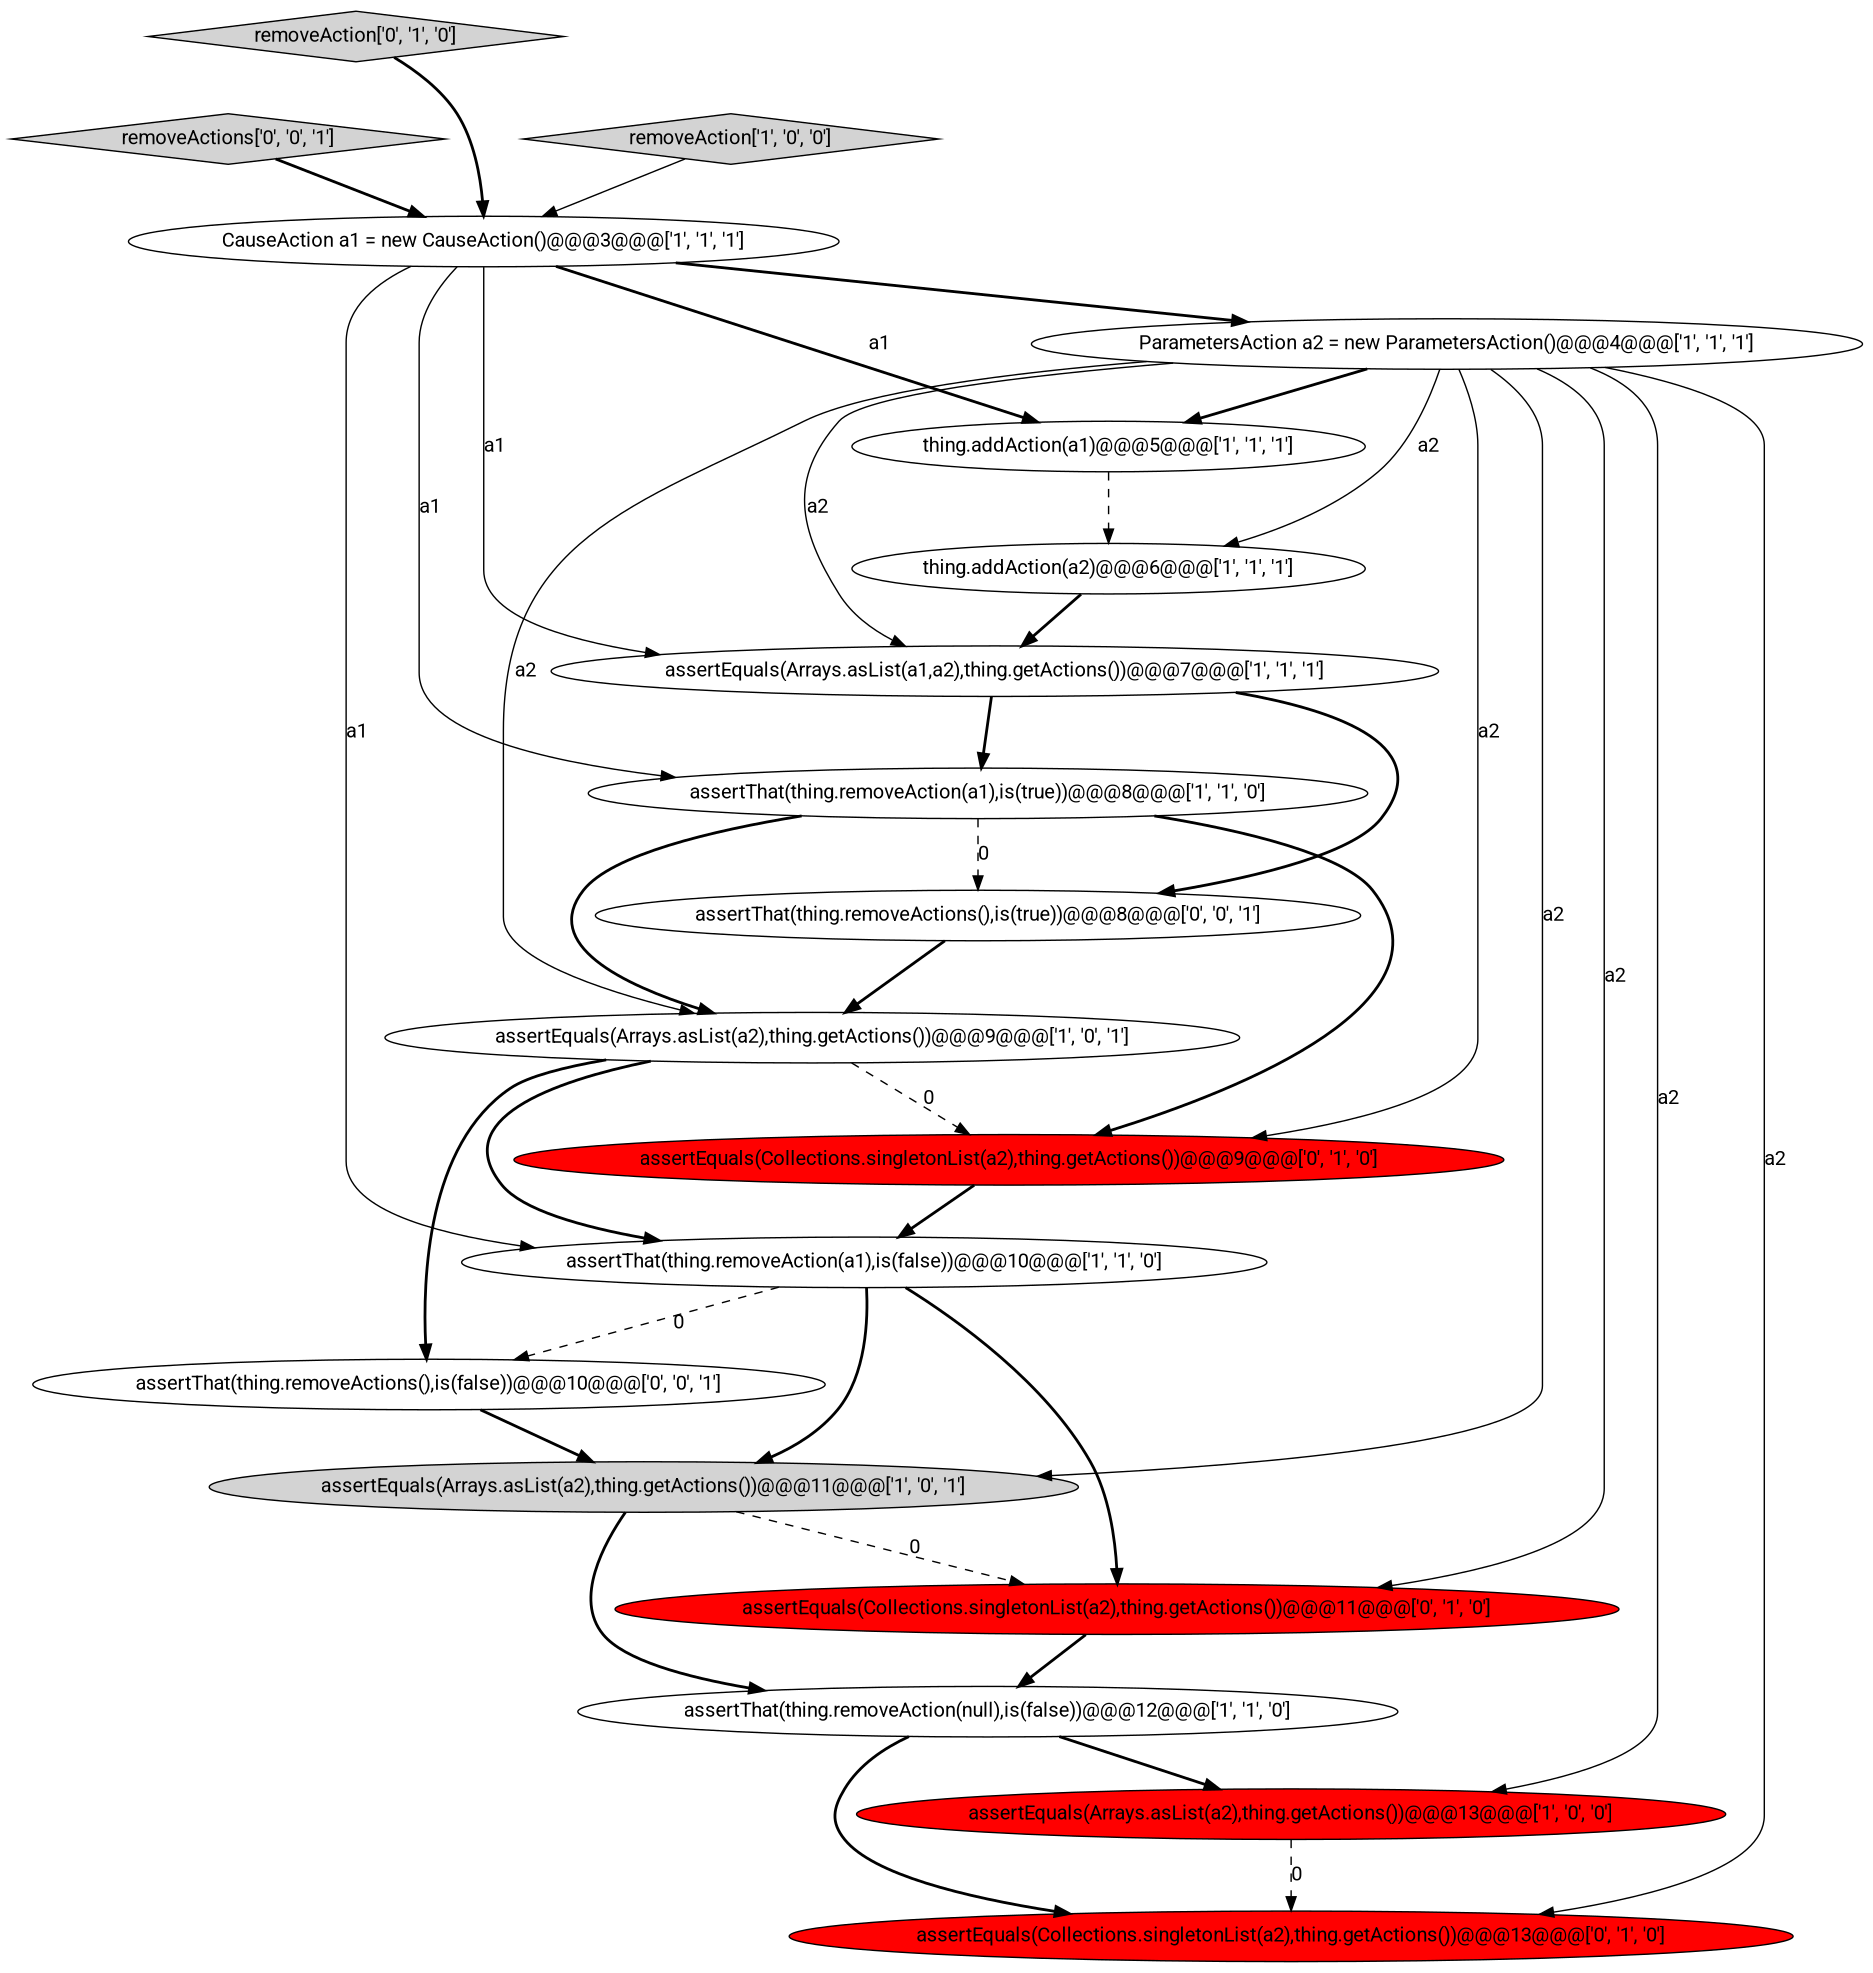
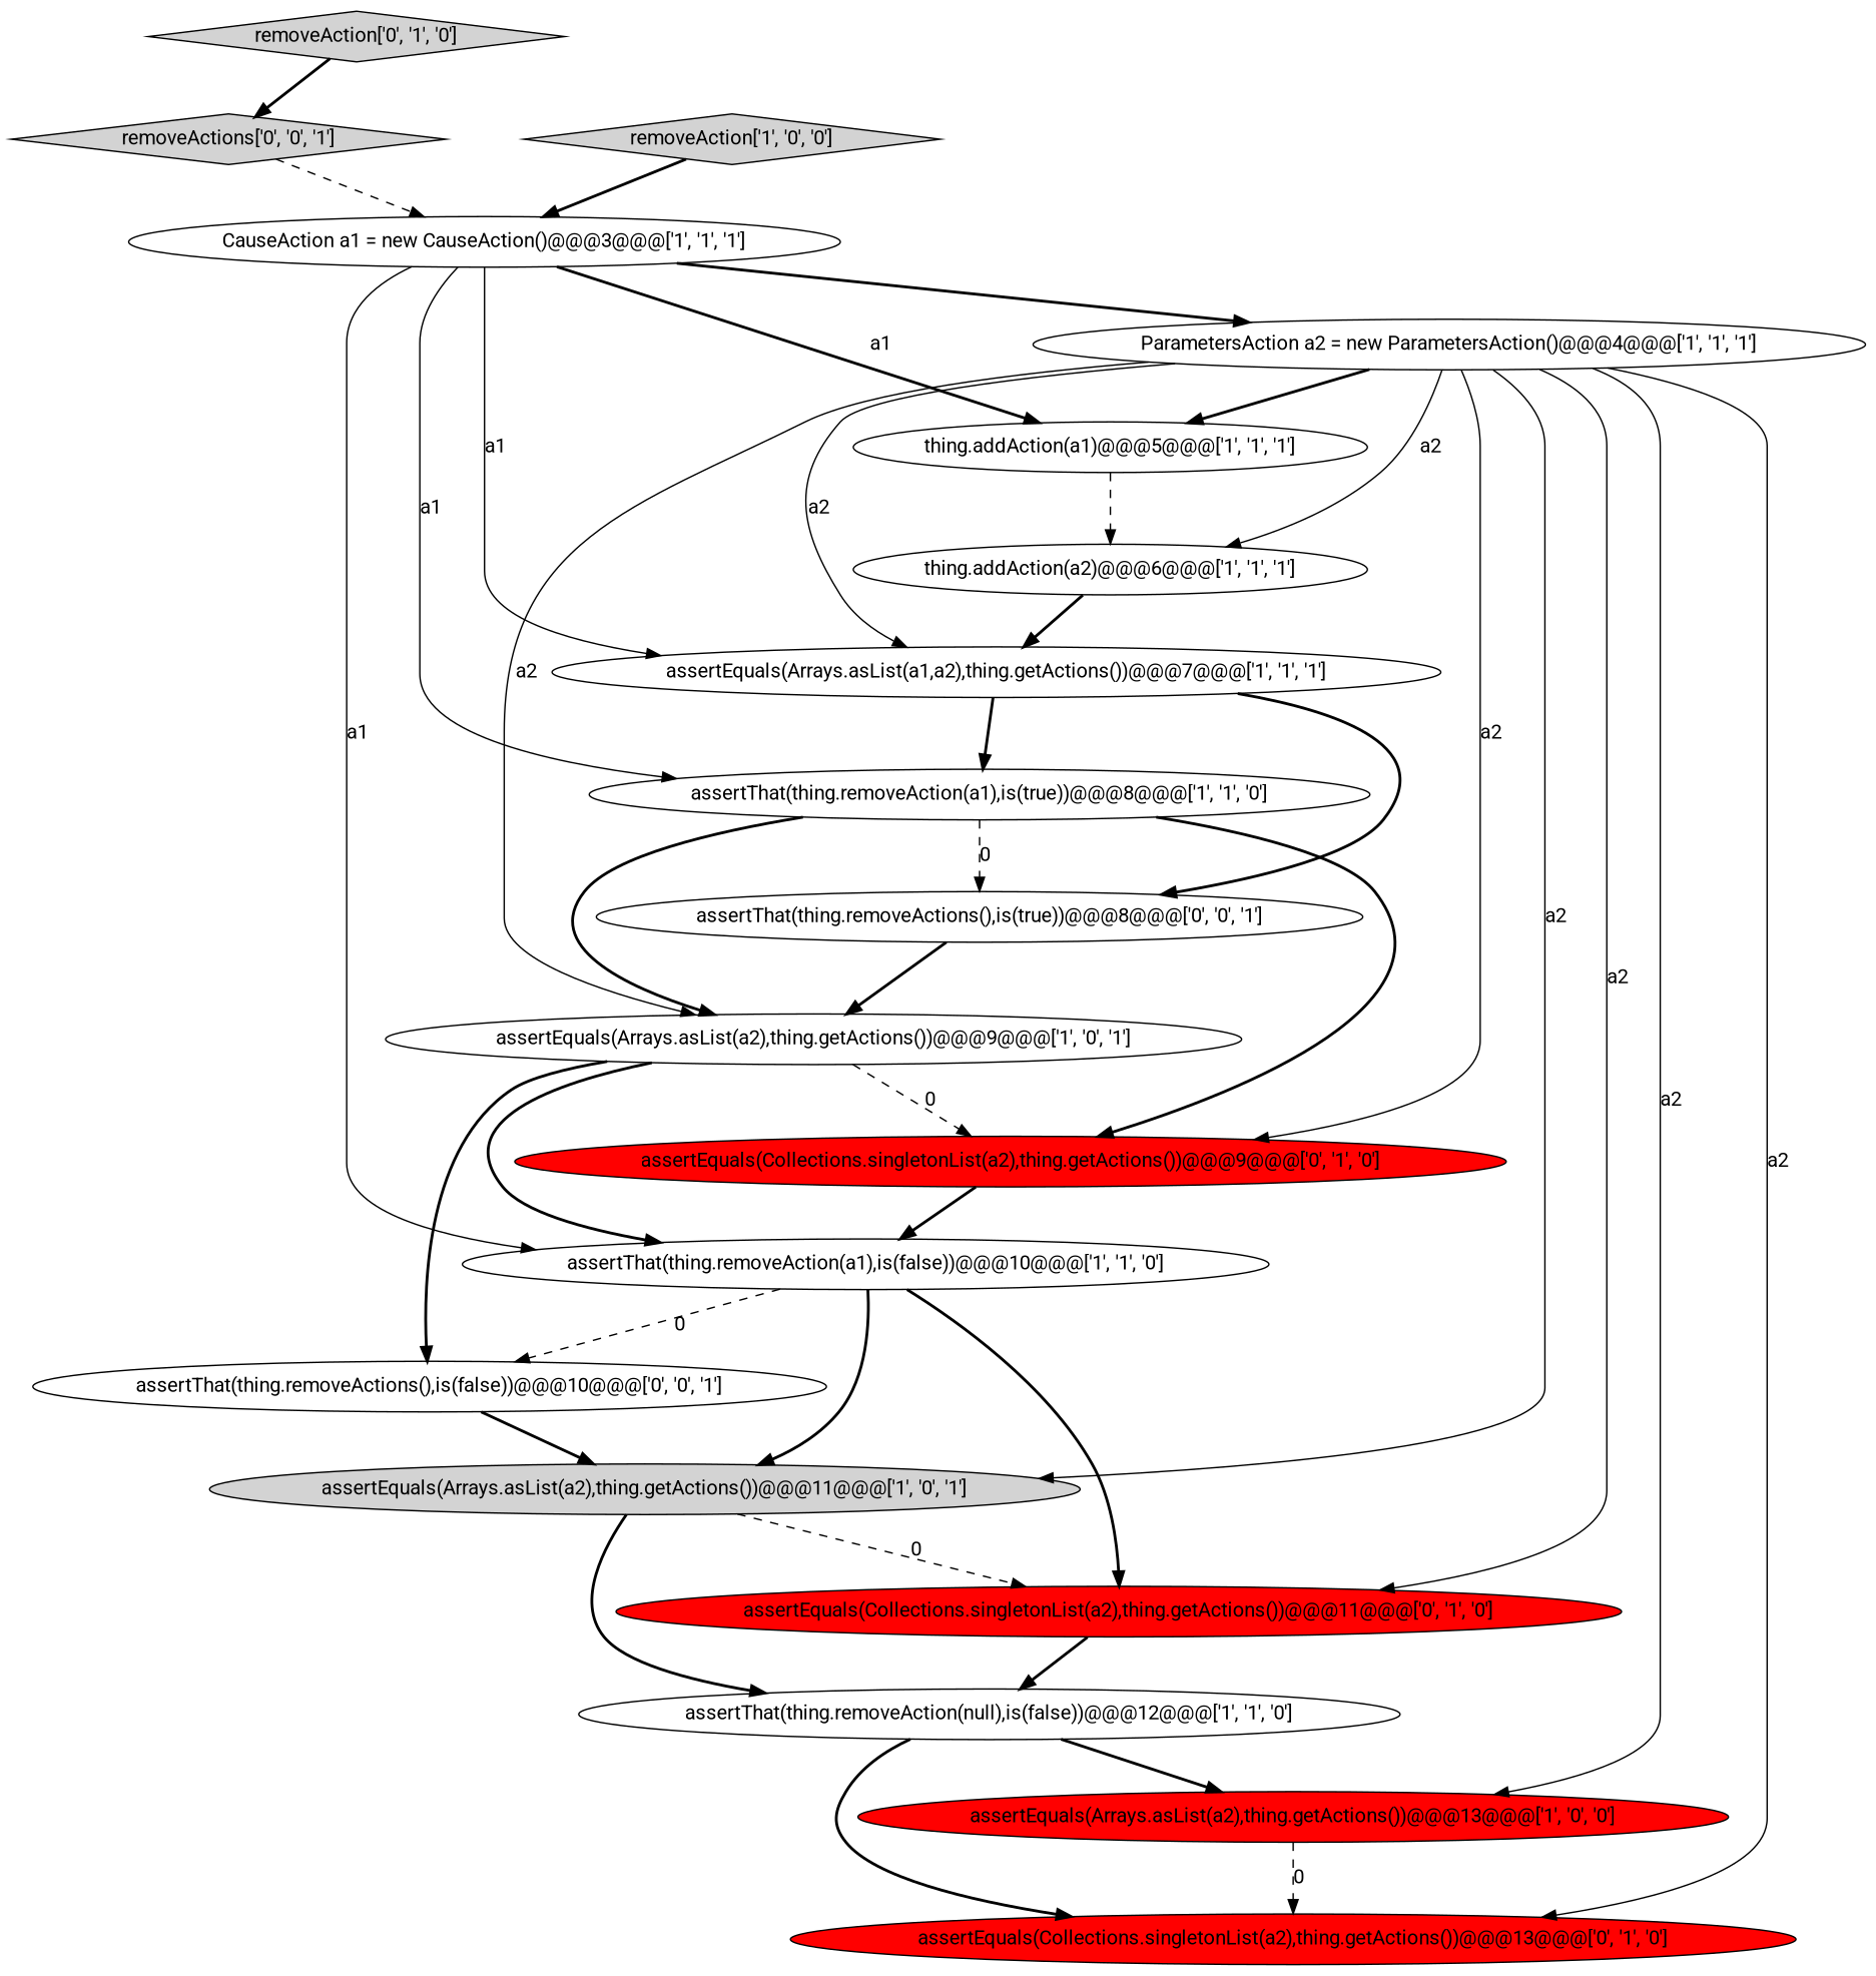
  digraph {
    fontname=Roboto
    node [fillcolor=white fontname=Roboto shape=ellipse style=filled]
    edge [fontname=Roboto style=bold]
    n1 [label="thing.addAction(a2)@@@6@@@['1', '1', '1']"]
    n2 [label="assertEquals(Arrays.asList(a1,a2),thing.getActions())@@@7@@@['1', '1', '1']"]
    n3 [label="assertThat(thing.removeAction(a1),is(true))@@@8@@@['1', '1', '0']"]
    n4 [label="assertThat(thing.removeActions(),is(true))@@@8@@@['0', '0', '1']"]
    n5 [label="assertEquals(Arrays.asList(a2),thing.getActions())@@@9@@@['1', '0', '1']"]
    n6 [fillcolor=red label="assertEquals(Collections.singletonList(a2),thing.getActions())@@@9@@@['0', '1', '0']"]
    n7 [label="assertThat(thing.removeActions(),is(false))@@@10@@@['0', '0', '1']"]
    n8 [label="assertThat(thing.removeAction(a1),is(false))@@@10@@@['1', '1', '0']"]
    n9 [fillcolor=lightgray label="assertEquals(Arrays.asList(a2),thing.getActions())@@@11@@@['1', '0', '1']"]
    n10 [fillcolor=red label="assertEquals(Collections.singletonList(a2),thing.getActions())@@@11@@@['0', '1', '0']"]
    n11 [label="assertThat(thing.removeAction(null),is(false))@@@12@@@['1', '1', '0']"]
    n12 [fillcolor=red label="assertEquals(Collections.singletonList(a2),thing.getActions())@@@13@@@['0', '1', '0']"]
    n13 [fillcolor=red label="assertEquals(Arrays.asList(a2),thing.getActions())@@@13@@@['1', '0', '0']"]
    n14 [label="CauseAction a1 = new CauseAction()@@@3@@@['1', '1', '1']"]
    n15 [label="ParametersAction a2 = new ParametersAction()@@@4@@@['1', '1', '1']"]
    n16 [label="thing.addAction(a1)@@@5@@@['1', '1', '1']"]
    n17 [fillcolor=lightgray label="removeActions['0', '0', '1']" shape=diamond]
    n18 [fillcolor=lightgray label="removeAction['0', '1', '0']" shape=diamond]
    n19 [fillcolor=lightgray label="removeAction['1', '0', '0']" shape=diamond]
    n1 -> n2
    n2 -> n3
    n2 -> n4
    n3 -> n4 [label=0 style=dashed]
    n3 -> n5
    n3 -> n6
    n4 -> n5
    n5 -> n6 [label=0 style=dashed]
    n5 -> n7
    n5 -> n8
    n6 -> n8
    n7 -> n9
    n8 -> n7 [label=0 style=dashed]
    n8 -> n9
    n8 -> n10
    n9 -> n10 [label=0 style=dashed]
    n9 -> n11
    n10 -> n11
    n11 -> n12
    n11 -> n13
    n13 -> n12 [label=0 style=dashed]
    n14 -> n2 [label=a1 style=solid]
    n14 -> n3 [label=a1 style=solid]
    n14 -> n8 [label=a1 style=solid]
    n14 -> n15
    n14 -> n16 [label=a1]
    n15 -> n1 [label=a2 style=solid]
    n15 -> n2 [label=a2 style=solid]
    n15 -> n5 [label=a2 style=solid]
    n15 -> n6 [label=a2 style=solid]
    n15 -> n9 [label=a2 style=solid]
    n15 -> n10 [label=a2 style=solid]
    n15 -> n12 [label=a2 style=solid]
    n15 -> n13 [label=a2 style=solid]
    n15 -> n16
    n16 -> n1 [style=dashed]
-   n17 -> n14
-   n18 -> n14
-   n19 -> n14 [style=solid]
+   n17 -> n14 [style=dashed]
+   n18 -> n17
+   n19 -> n14
  }
